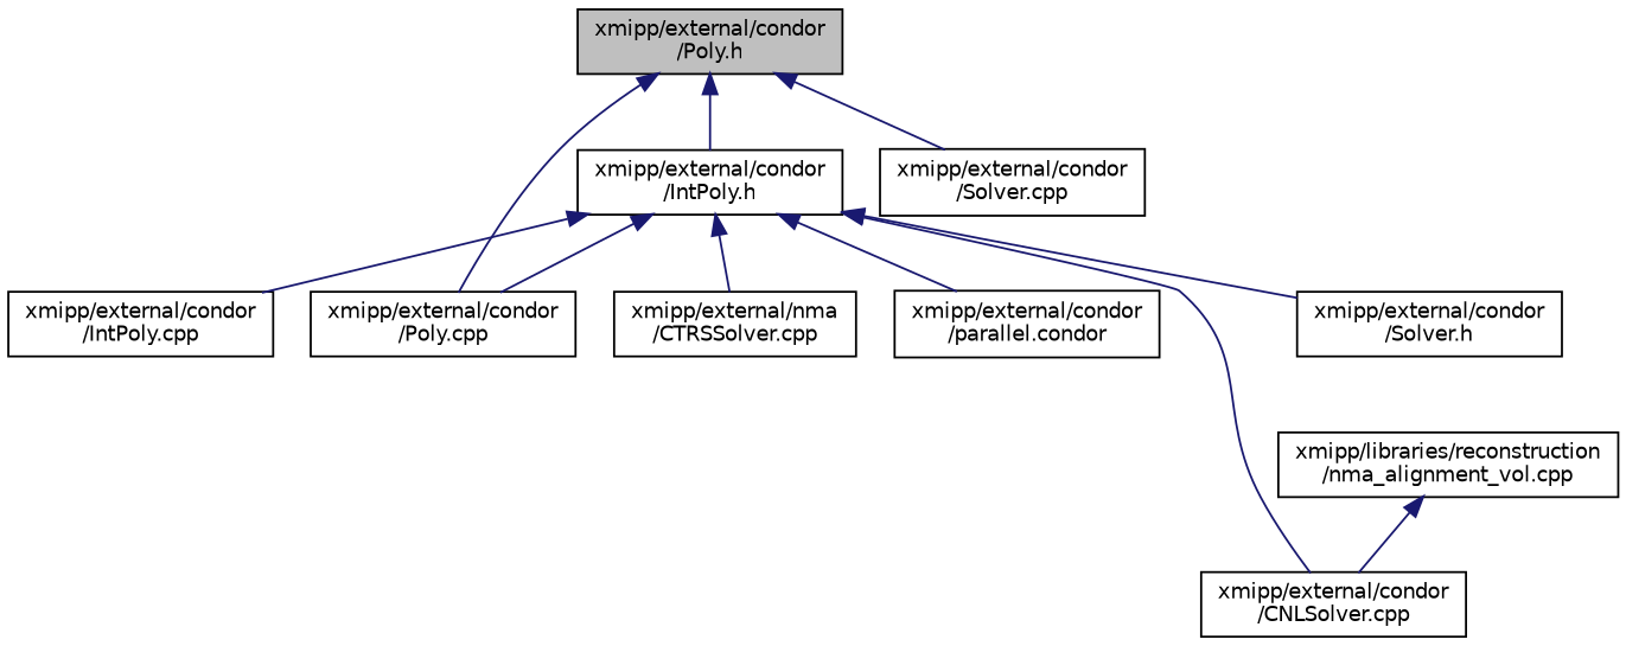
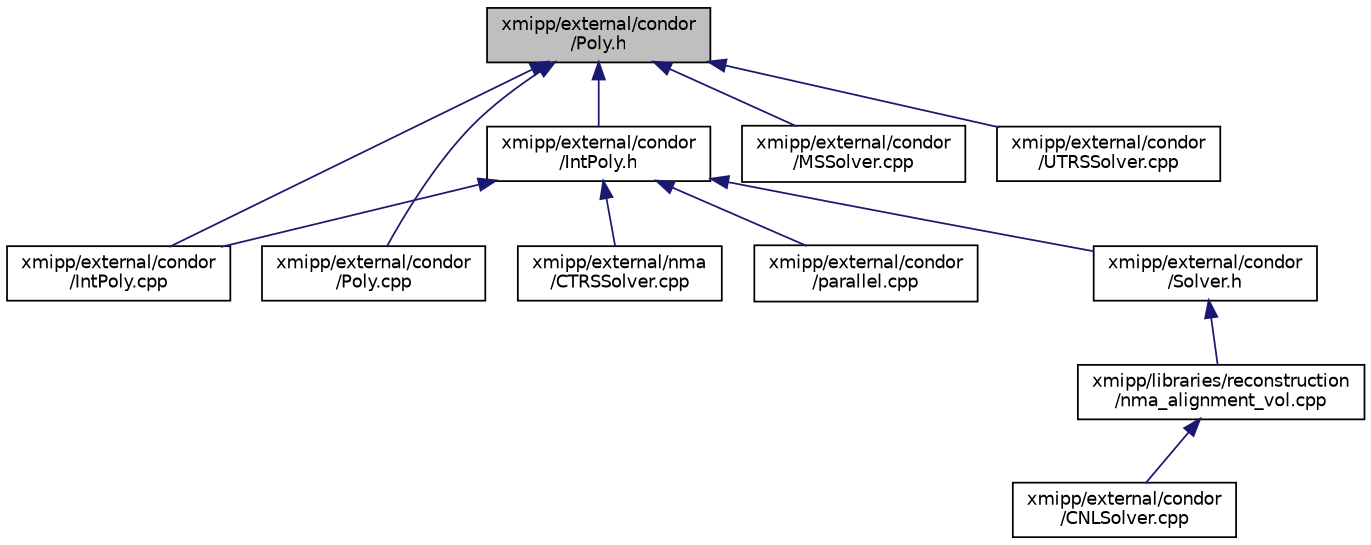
  digraph {
    node [color=black fillcolor=white fontname=Helvetica fontsize=10 shape=record style=filled]
    edge [color=midnightblue dir=back fontname=Helvetica fontsize=10 labelfontname=Helvetica labelfontsize=10 style=solid]
    n1 [fillcolor=grey75 fontcolor=black height=0.2 label="xmipp/external/condor\l/Poly.h" width=0.4]
    n2 [height=0.2 label="xmipp/external/condor\l/IntPoly.h" width=0.4]
    n3 [height=0.2 label="xmipp/external/condor\l/IntPoly.cpp" width=0.4]
    n4 [height=0.2 label="xmipp/external/condor\l/Poly.cpp" width=0.4]
-   n5 [height=0.2 label="xmipp/external/condor\l/Solver.cpp" width=0.4]
+   n5 [height=0.2 label="xmipp/external/condor\l/MSSolver.cpp" width=0.4]
+   n6 [height=0.2 label="xmipp/external/condor\l/UTRSSolver.cpp" width=0.4]
    n7 [height=0.2 label="xmipp/external/condor\l/Solver.h" width=0.4]
    n8 [height=0.2 label="xmipp/external/condor\l/CNLSolver.cpp" width=0.4]
    n9 [height=0.2 label="xmipp/external/nma\l/CTRSSolver.cpp" width=0.4]
-   n10 [height=0.2 label="xmipp/external/condor\l/parallel.condor" width=0.4]
+   n10 [height=0.2 label="xmipp/external/condor\l/parallel.cpp" width=0.4]
    n11 [height=0.2 label="xmipp/libraries/reconstruction\l/nma_alignment_vol.cpp" width=0.4]
    n1 -> n2
+   n1 -> n3
    n1 -> n4
    n1 -> n5
+   n1 -> n6
    n2 -> n3
-   n2 -> n4
    n2 -> n7
-   n2 -> n8
    n2 -> n9
    n2 -> n10
+   n7 -> n11
    n11 -> n8
  }
